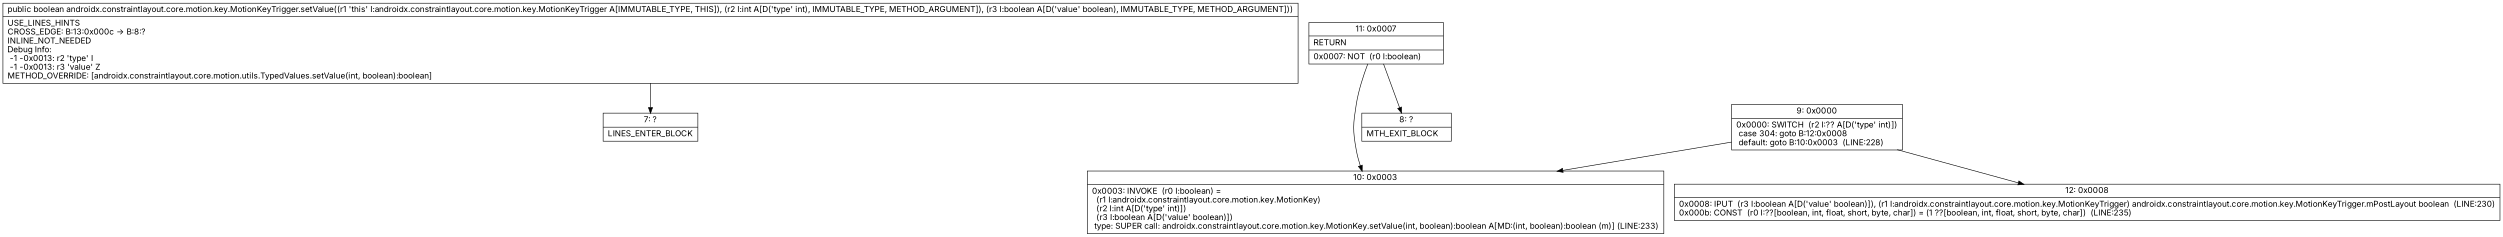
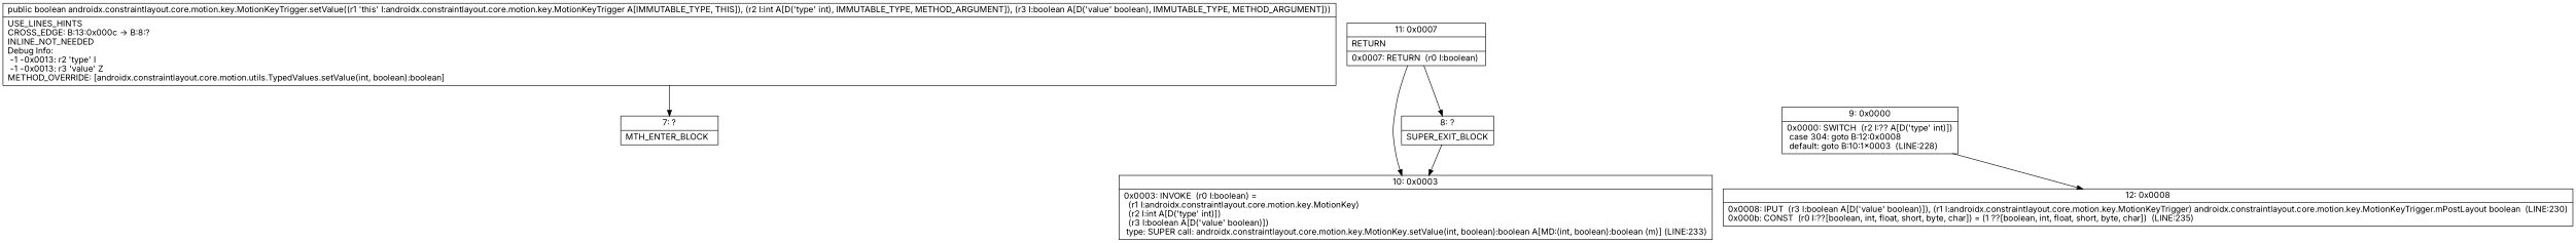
  digraph {
    fontname=Inter
    node [fontname=Inter shape=record]
    edge [fontname=Inter]
-   n1 [label="{7\:\ ?|LINES_ENTER_BLOCK\l}"]
-   n2 [label="{9\:\ 0x0000|0x0000: SWITCH  (r2 I:?? A[D('type' int)])\l case 304: goto B:12:0x0008\l default: goto B:10:0x0003  (LINE:228)\l}"]
+   n1 [label="{7\:\ ?|MTH_ENTER_BLOCK\l}"]
+   n2 [label="{9\:\ 0x0000|0x0000: SWITCH  (r2 I:?? A[D('type' int)])\l case 304: goto B:12:0x0008\l default: goto B:10:1x0003  (LINE:228)\l}"]
    n3 [label="{10\:\ 0x0003|0x0003: INVOKE  (r0 I:boolean) = \l  (r1 I:androidx.constraintlayout.core.motion.key.MotionKey)\l  (r2 I:int A[D('type' int)])\l  (r3 I:boolean A[D('value' boolean)])\l type: SUPER call: androidx.constraintlayout.core.motion.key.MotionKey.setValue(int, boolean):boolean A[MD:(int, boolean):boolean (m)] (LINE:233)\l}"]
    n4 [label="{12\:\ 0x0008|0x0008: IPUT  (r3 I:boolean A[D('value' boolean)]), (r1 I:androidx.constraintlayout.core.motion.key.MotionKeyTrigger) androidx.constraintlayout.core.motion.key.MotionKeyTrigger.mPostLayout boolean  (LINE:230)\l0x000b: CONST  (r0 I:??[boolean, int, float, short, byte, char]) = (1 ??[boolean, int, float, short, byte, char])  (LINE:235)\l}"]
-   n5 [label="{11\:\ 0x0007|RETURN\l|0x0007: NOT  (r0 I:boolean) \l}"]
-   n6 [label="{8\:\ ?|MTH_EXIT_BLOCK\l}"]
+   n5 [label="{11\:\ 0x0007|RETURN\l|0x0007: RETURN  (r0 I:boolean) \l}"]
+   n6 [label="{8\:\ ?|SUPER_EXIT_BLOCK\l}"]
    n7 [label="{public boolean androidx.constraintlayout.core.motion.key.MotionKeyTrigger.setValue((r1 'this' I:androidx.constraintlayout.core.motion.key.MotionKeyTrigger A[IMMUTABLE_TYPE, THIS]), (r2 I:int A[D('type' int), IMMUTABLE_TYPE, METHOD_ARGUMENT]), (r3 I:boolean A[D('value' boolean), IMMUTABLE_TYPE, METHOD_ARGUMENT]))  | USE_LINES_HINTS\lCROSS_EDGE: B:13:0x000c \-\> B:8:?\lINLINE_NOT_NEEDED\lDebug Info:\l  \-1 \-0x0013: r2 'type' I\l  \-1 \-0x0013: r3 'value' Z\lMETHOD_OVERRIDE: [androidx.constraintlayout.core.motion.utils.TypedValues.setValue(int, boolean):boolean]\l}"]
-   n2 -> n3
+   n6 -> n3
    n2 -> n4
    n5 -> n3
    n5 -> n6
    n7 -> n1
  }
